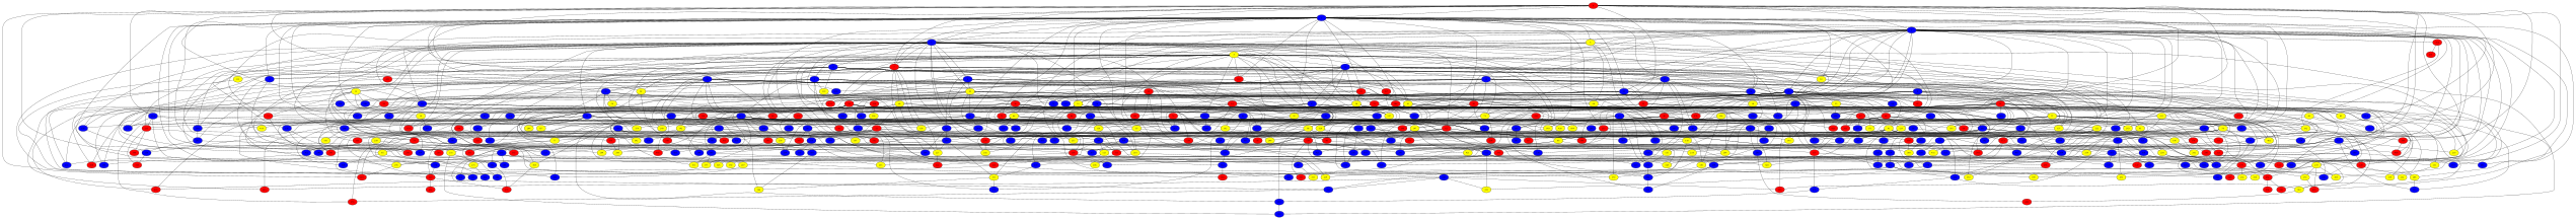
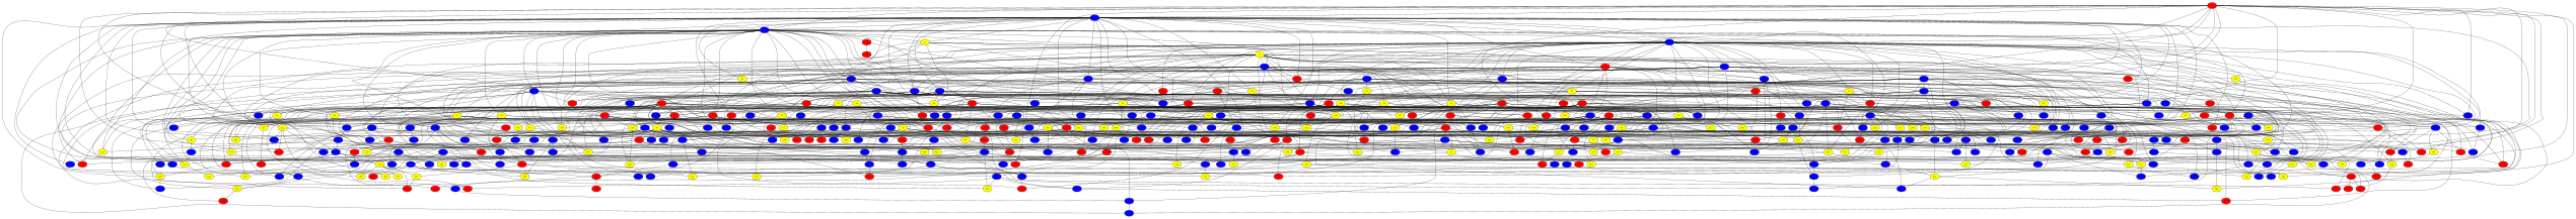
  graph {
    fontname="Liberation Serif"
    node [fillcolor=blue fontname="Liberation Serif" style=filled]
    edge [fontname="Liberation Serif"]
    0 [fillcolor=red]
    1
    2
    3
    7 [fillcolor=red]
    26
    35
    43
    89 [fillcolor=red]
    97
    114
    153
    171 [fillcolor=yellow]
    178
    228
    269
    277
    340 [fillcolor=red]
    347 [fillcolor=red]
    398 [fillcolor=red]
    403 [fillcolor=red]
    6 [fillcolor=yellow]
    10
    14
    16 [fillcolor=yellow]
    17
    19
    29 [fillcolor=red]
    31 [fillcolor=yellow]
    32
    37
    61
    63
    70 [fillcolor=red]
    75 [fillcolor=red]
    80
    82 [fillcolor=yellow]
    88
    92 [fillcolor=yellow]
    101 [fillcolor=red]
    136
    149 [fillcolor=yellow]
    156
    161 [fillcolor=red]
    167
    172
    201
    203 [fillcolor=yellow]
    245
    250
    253 [fillcolor=red]
    274
    281 [fillcolor=red]
    288 [fillcolor=yellow]
    326 [fillcolor=yellow]
    344
    361 [fillcolor=red]
    9
    11
    12
    18 [fillcolor=yellow]
    21
    40 [fillcolor=red]
    44 [fillcolor=yellow]
    46 [fillcolor=red]
    60 [fillcolor=red]
    66 [fillcolor=yellow]
    69 [fillcolor=red]
    71
    72 [fillcolor=yellow]
    74 [fillcolor=red]
    105
    107
    115 [fillcolor=yellow]
    124 [fillcolor=yellow]
    164 [fillcolor=red]
    169
    206
    210 [fillcolor=yellow]
    222 [fillcolor=yellow]
    223
    254 [fillcolor=yellow]
    255 [fillcolor=yellow]
    263 [fillcolor=yellow]
    278 [fillcolor=red]
    301
    314 [fillcolor=red]
    325 [fillcolor=red]
    365 [fillcolor=yellow]
    385
    406 [fillcolor=yellow]
    4
    5
    8 [fillcolor=yellow]
    13
    15 [fillcolor=yellow]
    27
    28 [fillcolor=yellow]
    38 [fillcolor=yellow]
    39 [fillcolor=red]
    53
    56 [fillcolor=yellow]
    62 [fillcolor=red]
    79 [fillcolor=red]
    86 [fillcolor=red]
    99
    110
    112 [fillcolor=red]
    134 [fillcolor=red]
    139 [fillcolor=red]
    140 [fillcolor=red]
    145
    148
    150
    177 [fillcolor=red]
    179 [fillcolor=red]
    188
    193
    195
    204 [fillcolor=yellow]
    215 [fillcolor=red]
    244
    248 [fillcolor=yellow]
    257 [fillcolor=red]
    293 [fillcolor=yellow]
    310 [fillcolor=red]
    342 [fillcolor=yellow]
    343
    370 [fillcolor=yellow]
    404
    410 [fillcolor=red]
    25 [fillcolor=yellow]
    48 [fillcolor=yellow]
    87 [fillcolor=red]
    137 [fillcolor=yellow]
    158 [fillcolor=yellow]
    227 [fillcolor=yellow]
    276 [fillcolor=red]
    329 [fillcolor=yellow]
    409 [fillcolor=red]
    91
    120 [fillcolor=red]
    271 [fillcolor=yellow]
    334
    360 [fillcolor=yellow]
    50 [fillcolor=yellow]
    374 [fillcolor=yellow]
    106
    42
    419 [fillcolor=red]
    275
    384
    330
    146 [fillcolor=red]
    77 [fillcolor=yellow]
    151
    239 [fillcolor=yellow]
    376 [fillcolor=red]
    165
    108
    418 [fillcolor=yellow]
    272
    208
    176
    186
    412 [fillcolor=yellow]
    394
    422
    400 [fillcolor=red]
    98 [fillcolor=yellow]
    104
    197
    264 [fillcolor=yellow]
    261 [fillcolor=red]
    364
    33 [fillcolor=red]
    113 [fillcolor=red]
    45
    118 [fillcolor=yellow]
    417
    320 [fillcolor=red]
    20 [fillcolor=red]
    49
    147 [fillcolor=yellow]
    252 [fillcolor=red]
    30 [fillcolor=yellow]
    182 [fillcolor=red]
    111
    127 [fillcolor=yellow]
    268 [fillcolor=yellow]
    290
    341
    346 [fillcolor=yellow]
    405 [fillcolor=red]
    414
    83 [fillcolor=yellow]
    34 [fillcolor=red]
    126
    202
    131
    217
    266 [fillcolor=red]
    369
    317
    55 [fillcolor=yellow]
    41 [fillcolor=yellow]
    94
    287
    47 [fillcolor=red]
    214
    143 [fillcolor=red]
    162 [fillcolor=yellow]
    209
    389
    234 [fillcolor=yellow]
    135 [fillcolor=yellow]
    220 [fillcolor=red]
    267
    415
    84 [fillcolor=red]
    221
    337
    373
    133 [fillcolor=red]
    348 [fillcolor=yellow]
    116
    367 [fillcolor=red]
    122 [fillcolor=red]
    160 [fillcolor=red]
    213
    168 [fillcolor=red]
    246
    183
    175 [fillcolor=red]
    350 [fillcolor=red]
    351 [fillcolor=yellow]
    356
    196 [fillcolor=yellow]
    205
    289
    249 [fillcolor=yellow]
    180
    235
    247
    392 [fillcolor=yellow]
    399 [fillcolor=yellow]
    295 [fillcolor=yellow]
    226
    304
    358 [fillcolor=red]
    395 [fillcolor=red]
    333
    22 [fillcolor=red]
    152
    231 [fillcolor=yellow]
    256
    273
    302
    366 [fillcolor=red]
    36 [fillcolor=red]
    65 [fillcolor=yellow]
    125
    190
    191
    219 [fillcolor=yellow]
    259
    262 [fillcolor=red]
    282
    285
    200
    73
    57 [fillcolor=yellow]
    100
    141 [fillcolor=yellow]
    142 [fillcolor=yellow]
    308 [fillcolor=yellow]
    78 [fillcolor=yellow]
    24 [fillcolor=red]
    23
    90
    292 [fillcolor=yellow]
    322 [fillcolor=red]
    416
    327
    420 [fillcolor=yellow]
    312
    328 [fillcolor=yellow]
    380
    n289 [fillcolor=yellow label=894]
    129 [fillcolor=yellow]
    170 [fillcolor=red]
    242 [fillcolor=yellow]
    297
    368 [fillcolor=yellow]
    173 [fillcolor=red]
    96 [fillcolor=yellow]
    372
    383 [fillcolor=red]
    324
    67
    298 [fillcolor=red]
    316 [fillcolor=red]
    338
    363 [fillcolor=red]
    163
    199
    339 [fillcolor=yellow]
    159 [fillcolor=yellow]
    185 [fillcolor=yellow]
    192 [fillcolor=yellow]
    401 [fillcolor=red]
    207 [fillcolor=yellow]
    345 [fillcolor=red]
    407
    265 [fillcolor=red]
    388 [fillcolor=yellow]
    155
    397
    119 [fillcolor=yellow]
    138 [fillcolor=red]
    305 [fillcolor=red]
    51
    52 [fillcolor=red]
    68 [fillcolor=yellow]
    85 [fillcolor=yellow]
    189
    233 [fillcolor=yellow]
    236
    280
    306 [fillcolor=yellow]
    132
    184 [fillcolor=red]
    313 [fillcolor=yellow]
    81 [fillcolor=red]
    54
    128
    296
    353 [fillcolor=yellow]
    378
    174
    103
    284 [fillcolor=yellow]
    357 [fillcolor=yellow]
    359
    229 [fillcolor=yellow]
    307
    187 [fillcolor=yellow]
    117 [fillcolor=red]
    240
    386
    426
    299
    300
    241
    283
    157 [fillcolor=red]
    352
    355 [fillcolor=red]
    251 [fillcolor=yellow]
    323
    243 [fillcolor=red]
    181 [fillcolor=yellow]
    362
    303
    390 [fillcolor=yellow]
    64 [fillcolor=red]
    59
    76 [fillcolor=red]
    95 [fillcolor=red]
    109
    198
    309
    166
    212
    331 [fillcolor=yellow]
    332
    421 [fillcolor=yellow]
    425 [fillcolor=red]
    102
    154
    402 [fillcolor=yellow]
    413 [fillcolor=red]
    237
    286 [fillcolor=red]
    336
    349
    58
    225 [fillcolor=red]
    121
    291
    423
    315 [fillcolor=red]
    319
    232 [fillcolor=yellow]
    93
    211
    130
    270 [fillcolor=yellow]
    382 [fillcolor=yellow]
    279
    335 [fillcolor=red]
    311 [fillcolor=red]
    321
    224
    387
    260
    144
    258 [fillcolor=yellow]
    123 [fillcolor=yellow]
    375
    230 [fillcolor=red]
    381
    377 [fillcolor=yellow]
    379 [fillcolor=red]
    424 [fillcolor=red]
    354 [fillcolor=red]
    411 [fillcolor=yellow]
    238 [fillcolor=yellow]
    371 [fillcolor=red]
    294
    216
    318
    218 [fillcolor=yellow]
    393
    391
    408 [fillcolor=red]
    0 -- 1
    0 -- 2
    0 -- 3
    0 -- 7
    0 -- 26
    0 -- 35
    0 -- 43
    0 -- 89
    0 -- 97
    0 -- 114
    0 -- 153
    0 -- 171
    0 -- 178
    0 -- 228
    0 -- 269
    0 -- 277
    0 -- 340
    0 -- 347
    0 -- 398
    0 -- 403
    1 -- 2
    1 -- 3
    1 -- 7
    1 -- 6
    1 -- 10
    1 -- 14
    1 -- 16
    1 -- 17
    1 -- 19
    1 -- 29
    1 -- 31
    1 -- 32
    1 -- 37
    1 -- 61
    1 -- 63
    1 -- 70
    1 -- 75
    1 -- 80
    1 -- 82
    1 -- 88
    1 -- 92
    1 -- 101
    1 -- 136
    1 -- 149
    1 -- 156
    1 -- 161
    1 -- 167
    1 -- 172
    1 -- 201
    1 -- 203
    1 -- 245
    1 -- 250
    1 -- 253
    1 -- 274
    1 -- 281
    1 -- 288
    1 -- 326
    1 -- 344
    1 -- 361
    2 -- 26
    2 -- 6
    2 -- 32
    2 -- 136
    2 -- 9
    2 -- 11
    2 -- 12
    2 -- 18
    2 -- 21
    2 -- 40
    2 -- 44
    2 -- 46
    2 -- 60
    2 -- 66
    2 -- 69
    2 -- 71
    2 -- 72
    2 -- 74
    2 -- 105
    2 -- 107
    2 -- 115
    2 -- 124
    2 -- 164
    2 -- 169
    2 -- 206
    2 -- 210
    2 -- 222
    2 -- 223
    2 -- 254
    2 -- 255
    2 -- 263
    2 -- 278
    2 -- 301
    2 -- 314
    2 -- 325
    2 -- 365
    2 -- 385
    2 -- 406
    3 -- 7
    3 -- 228
    3 -- 4
    3 -- 5
    3 -- 8
    3 -- 13
    3 -- 15
    3 -- 27
    3 -- 28
    3 -- 38
    3 -- 39
    3 -- 53
    3 -- 56
    3 -- 62
    3 -- 79
    3 -- 86
    3 -- 99
    3 -- 110
    3 -- 112
    3 -- 134
    3 -- 139
    3 -- 140
    3 -- 145
    3 -- 148
    3 -- 150
    3 -- 177
    3 -- 179
    3 -- 188
    3 -- 193
    3 -- 195
    3 -- 204
    3 -- 215
    3 -- 244
    3 -- 248
    3 -- 257
    3 -- 293
    3 -- 310
    3 -- 342
    3 -- 343
    3 -- 370
    3 -- 404
    3 -- 410
    7 -- 89
    7 -- 178
    7 -- 10
    7 -- 14
    7 -- 19
    7 -- 15
    7 -- 25
    7 -- 48
    7 -- 87
    7 -- 137
    7 -- 158
    7 -- 227
    7 -- 276
    7 -- 329
    7 -- 409
    26 -- 86
    26 -- 91
    26 -- 120
    26 -- 271
    26 -- 334
    26 -- 360
    35 -- 71
    35 -- 50
    35 -- 374
    35 -- 106
    35 -- 42
    35 -- 419
    35 -- 275
    35 -- 384
    43 -- 63
    43 -- 56
    43 -- 244
    43 -- 330
    43 -- 146
    43 -- 77
    43 -- 151
    43 -- 239
    43 -- 376
    89 -- 195
    89 -- 165
    97 -- 167
    97 -- 293
    97 -- 108
    114 -- 215
    114 -- 418
    114 -- 272
    114 -- 208
    114 -- 176
    178 -- 186
    178 -- 412
    269 -- 301
    269 -- 384
    269 -- 394
    269 -- 422
    398 -- 400
    6 -- 82
    6 -- 40
    6 -- 365
    6 -- 8
    6 -- 98
    6 -- 104
    6 -- 197
    6 -- 264
    10 -- 261
    10 -- 364
    14 -- 278
    14 -- 310
    14 -- 33
    14 -- 113
    14 -- 45
    14 -- 118
    14 -- 417
    16 -- 179
    16 -- 197
    16 -- 320
    17 -- 18
    17 -- 115
    17 -- 140
    17 -- 150
    17 -- 20
    17 -- 49
    17 -- 147
    17 -- 252
    19 -- 35
    19 -- 29
    19 -- 88
    19 -- 245
    19 -- 98
    19 -- 30
    19 -- 182
    19 -- 111
    19 -- 127
    19 -- 268
    19 -- 290
    19 -- 341
    19 -- 346
    19 -- 405
    19 -- 414
    29 -- 69
    29 -- 38
    29 -- 83
    29 -- 34
    29 -- 126
    29 -- 202
    31 -- 44
    31 -- 131
    31 -- 217
    31 -- 266
    31 -- 369
    32 -- 37
    32 -- 71
    32 -- 222
    32 -- 145
    32 -- 419
    32 -- 98
    32 -- 317
    32 -- 55
    32 -- 41
    32 -- 94
    32 -- 287
    32 -- 47
    32 -- 214
    32 -- 143
    32 -- 162
    37 -- 209
    37 -- 389
    37 -- 234
    37 -- 135
    37 -- 220
    37 -- 267
    37 -- 415
    61 -- 84
    63 -- 107
    70 -- 79
    70 -- 330
    70 -- 221
    70 -- 337
    70 -- 373
    75 -- 133
    75 -- 348
    80 -- 267
    80 -- 116
    80 -- 367
    82 -- 122
    82 -- 160
    82 -- 213
    92 -- 253
    92 -- 168
    101 -- 257
    101 -- 290
    101 -- 246
    136 -- 186
    136 -- 183
    136 -- 175
    136 -- 350
    136 -- 351
    136 -- 356
    149 -- 182
    149 -- 196
    156 -- 342
    156 -- 367
    156 -- 205
    156 -- 289
    161 -- 249
    172 -- 180
    172 -- 235
    172 -- 247
    172 -- 392
    172 -- 399
    203 -- 295
    203 -- 226
    245 -- 250
    245 -- 304
    250 -- 358
    253 -- 344
    253 -- 275
    253 -- 395
    288 -- 333
    9 -- 210
    9 -- 99
    9 -- 25
    9 -- 87
    9 -- 91
    9 -- 113
    9 -- 22
    9 -- 152
    9 -- 231
    9 -- 256
    9 -- 273
    9 -- 302
    9 -- 366
    11 -- 35
    11 -- 14
    11 -- 92
    11 -- 12
    11 -- 27
    11 -- 38
    11 -- 113
    11 -- 30
    11 -- 111
    11 -- 55
    11 -- 235
    11 -- 36
    11 -- 65
    11 -- 125
    11 -- 190
    11 -- 191
    11 -- 219
    11 -- 259
    11 -- 262
    11 -- 282
    11 -- 285
    12 -- 75
    12 -- 21
    12 -- 62
    12 -- 134
    12 -- 48
    12 -- 137
    12 -- 165
    12 -- 418
    12 -- 200
    12 -- 73
    12 -- 57
    12 -- 100
    12 -- 141
    12 -- 142
    12 -- 308
    18 -- 124
    18 -- 370
    18 -- 78
    21 -- 61
    21 -- 46
    21 -- 60
    21 -- 39
    21 -- 56
    21 -- 87
    21 -- 400
    21 -- 94
    21 -- 287
    21 -- 22
    21 -- 57
    21 -- 24
    21 -- 23
    21 -- 90
    21 -- 292
    21 -- 322
    21 -- 416
    40 -- 63
    40 -- 149
    40 -- 105
    40 -- 222
    40 -- 146
    40 -- 202
    40 -- 65
    40 -- 327
    40 -- 420
    44 -- 156
    44 -- 193
    44 -- 374
    44 -- 151
    44 -- 45
    44 -- 191
    44 -- 312
    44 -- 328
    44 -- 380
    46 -- 188
    46 -- 137
    46 -- 49
    46 -- 235
    46 -- n289
    46 -- 129
    46 -- 170
    46 -- 242
    46 -- 297
    46 -- 368
    60 -- 66
    60 -- 120
    60 -- 146
    60 -- 337
    60 -- 173
    60 -- 96
    60 -- 372
    60 -- 383
    66 -- 78
    66 -- 324
    66 -- 67
    69 -- 252
    69 -- 96
    71 -- 110
    72 -- 365
    72 -- 215
    72 -- 158
    72 -- 298
    74 -- 80
    74 -- 272
    74 -- 316
    105 -- 369
    107 -- 169
    107 -- 210
    107 -- 333
    107 -- 338
    107 -- 363
    107 -- 163
    115 -- 136
    115 -- 394
    115 -- 199
    115 -- 339
    115 -- 159
    124 -- 176
    124 -- 147
    124 -- 185
    124 -- 192
    164 -- 192
    164 -- 401
    169 -- 201
    169 -- 220
    169 -- 289
    169 -- 219
    169 -- 207
    206 -- 345
    222 -- 344
    222 -- 325
    222 -- 246
    222 -- 392
    222 -- 407
    254 -- 265
    301 -- 388
    4 -- 26
    4 -- 16
    4 -- 314
    4 -- 28
    4 -- 33
    4 -- 131
    4 -- n289
    4 -- 155
    4 -- 397
    5 -- 82
    5 -- 21
    5 -- 217
    5 -- 266
    5 -- 317
    5 -- 209
    5 -- 183
    5 -- 200
    5 -- 24
    5 -- 119
    5 -- 138
    5 -- 305
    8 -- 10
    8 -- 17
    8 -- 31
    8 -- 70
    8 -- 101
    8 -- 11
    8 -- 72
    8 -- 28
    8 -- 188
    8 -- 329
    8 -- 30
    8 -- 182
    8 -- 84
    8 -- 180
    8 -- 22
    8 -- 73
    8 -- 338
    8 -- 51
    8 -- 52
    8 -- 68
    8 -- 85
    8 -- 189
    8 -- 233
    8 -- 236
    8 -- 280
    8 -- 306
    13 -- 17
    13 -- 195
    13 -- 50
    13 -- 374
    13 -- 33
    13 -- 41
    13 -- 100
    13 -- 324
    13 -- 363
    13 -- 119
    13 -- 132
    13 -- 184
    13 -- 313
    15 -- 74
    15 -- 39
    15 -- 217
    15 -- 133
-   15 -- 295
+   181 -- 295
    15 -- 189
    15 -- 81
    27 -- 169
    27 -- 127
    27 -- 247
    27 -- 262
    27 -- 141
    27 -- 142
    27 -- 78
    27 -- 280
    28 -- 43
    28 -- 70
    28 -- 60
    28 -- 107
    28 -- 34
    28 -- 36
    28 -- 185
    28 -- 81
    28 -- 54
    28 -- 128
    28 -- 296
    28 -- 353
    28 -- 378
    38 -- 112
    38 -- 49
    38 -- 127
    38 -- 199
    38 -- 174
    39 -- 89
    39 -- 272
    39 -- 285
    53 -- 153
    53 -- 156
    53 -- 250
    53 -- 197
    53 -- 268
    53 -- 351
    53 -- 297
    53 -- 236
    53 -- 103
    53 -- 284
    53 -- 357
    53 -- 359
    56 -- 276
    56 -- 229
    56 -- 307
    62 -- 97
    62 -- 172
    62 -- 106
    62 -- 77
    62 -- 187
    62 -- 117
    62 -- 240
    62 -- 386
    79 -- 135
    79 -- 246
    79 -- 85
    79 -- 426
    86 -- 152
    99 -- 394
    99 -- 399
    110 -- 202
    110 -- 292
    110 -- 129
    110 -- 159
    112 -- 208
    112 -- 299
    112 -- 300
    134 -- 271
    134 -- 241
    134 -- 283
    139 -- 274
    139 -- 240
    139 -- 157
    139 -- 352
    139 -- 355
    145 -- 251
    145 -- 323
    148 -- 239
    148 -- 363
    148 -- 243
    148 -- 181
    150 -- 223
    150 -- 360
    150 -- 356
    177 -- 192
    188 -- 245
    195 -- 362
    215 -- 340
    215 -- 221
    215 -- 358
    244 -- 403
    244 -- 303
    257 -- 337
    310 -- 390
    25 -- 263
    25 -- 179
    25 -- 118
    25 -- 52
    48 -- 53
    48 -- 405
    48 -- 259
    48 -- 73
    48 -- 155
    48 -- 52
    137 -- 324
    137 -- 332
    227 -- 322
    276 -- 292
    329 -- 338
    329 -- 421
    409 -- 425
    91 -- 395
    91 -- 138
    91 -- 132
    120 -- 269
    120 -- 342
    120 -- 227
    120 -- 425
    271 -- 422
    50 -- 375
    106 -- 134
    106 -- 251
    106 -- 423
    106 -- 311
    106 -- 123
    42 -- 171
    42 -- 268
    42 -- 131
    42 -- 369
    42 -- 350
    42 -- 100
    42 -- 174
    146 -- 423
    77 -- 261
    77 -- 364
    239 -- 294
    165 -- 255
    165 -- 173
    165 -- 166
    165 -- 402
    165 -- 260
    108 -- 347
    108 -- 206
    108 -- 175
    108 -- 185
    208 -- 255
    208 -- 343
    208 -- 239
    176 -- 320
    176 -- 309
    98 -- 103
    98 -- 332
    104 -- 145
    104 -- 397
    264 -- 265
    264 -- 283
    33 -- 148
    33 -- 264
    33 -- 45
    33 -- 47
    33 -- 64
    113 -- 368
    45 -- 173
    45 -- 102
    118 -- 264
    118 -- 381
    118 -- 377
    320 -- 379
    320 -- 424
    20 -- 31
    20 -- 106
    20 -- 229
    20 -- 315
    49 -- 108
    49 -- 166
    147 -- 213
    147 -- 152
    147 -- 237
    252 -- 383
    252 -- 354
    30 -- 75
    30 -- 364
    30 -- 51
    30 -- 103
    30 -- 157
    30 -- 237
    30 -- 286
    30 -- 336
    30 -- 349
    182 -- 340
    182 -- 328
    111 -- 149
    111 -- 148
    111 -- 158
    111 -- 208
    111 -- 143
    111 -- 162
    111 -- 142
    111 -- 322
    111 -- 159
    111 -- 207
    111 -- 388
    111 -- 426
    111 -- 323
    111 -- 291
    127 -- 329
    341 -- 379
    83 -- 206
    34 -- 43
    34 -- 61
    34 -- 281
    34 -- 46
    34 -- 275
    34 -- 287
    34 -- 209
    34 -- 234
    34 -- 249
    34 -- 51
    34 -- 187
    34 -- 224
    34 -- 216
    126 -- 161
    126 -- 376
    126 -- 241
    126 -- 371
    202 -- 298
    55 -- 171
    55 -- 228
    55 -- 72
    55 -- 211
    41 -- 108
    41 -- 221
    41 -- 205
    41 -- 163
    41 -- 155
    41 -- 157
    41 -- 121
    41 -- 211
    41 -- 335
    41 -- 123
    94 -- 211
    287 -- 294
    47 -- 361
    47 -- 196
    47 -- 65
    47 -- 297
    47 -- 93
    214 -- 333
    143 -- 377
    143 -- 318
    143 -- 218
    162 -- 343
    162 -- 168
    135 -- 174
    220 -- 288
    84 -- 86
    84 -- 122
    84 -- 327
    221 -- 421
    221 -- 286
    133 -- 281
    116 -- 193
    116 -- 316
    116 -- 233
    116 -- 144
    122 -- 323
    160 -- 199
    213 -- 395
    168 -- 204
    168 -- 220
    168 -- 366
    168 -- 388
    246 -- 414
    183 -- 212
    175 -- 234
    175 -- 270
    175 -- 321
-   196 -- 242
+   115 -- 242
    289 -- 370
    289 -- 352
    289 -- 391
    235 -- 382
    235 -- 279
    247 -- 412
    247 -- 350
    247 -- 352
    247 -- 425
    295 -- 403
    226 -- 252
    22 -- 40
    22 -- 177
    22 -- 25
    22 -- 42
    22 -- 186
    22 -- 83
    22 -- 41
    22 -- 47
    22 -- 214
    22 -- 389
    22 -- 183
    22 -- 231
    22 -- 259
    22 -- 90
    22 -- 67
    22 -- 68
    22 -- 241
    22 -- 102
    22 -- 154
    22 -- 402
    22 -- 413
    152 -- 326
    152 -- 412
    152 -- 348
    152 -- 308
    152 -- 328
    152 -- 319
    231 -- 232
    256 -- 274
    273 -- 312
    36 -- 223
    36 -- 330
    36 -- 104
    36 -- 111
    36 -- 126
    36 -- 175
    36 -- 366
    36 -- 262
    36 -- 282
    36 -- 90
    36 -- 378
    36 -- 93
    65 -- 265
    125 -- 153
    125 -- 150
    125 -- 243
    125 -- 130
    191 -- 304
    191 -- 200
    219 -- 410
    219 -- 308
    219 -- 306
    219 -- 355
    219 -- 270
    285 -- 320
    285 -- 335
    200 -- 325
    200 -- 227
    200 -- 341
    200 -- 331
    57 -- 253
    57 -- 254
    57 -- 261
    57 -- 162
    57 -- 170
    57 -- 339
    57 -- 299
    57 -- 402
    57 -- 311
    57 -- 321
    100 -- 117
    100 -- 224
    100 -- 387
    141 -- 260
    142 -- 160
    142 -- 144
    142 -- 258
    78 -- 97
    78 -- 79
    78 -- 99
    78 -- 140
    78 -- 226
    78 -- 125
    24 -- 278
    24 -- 64
    24 -- 59
    24 -- 76
    24 -- 95
    24 -- 109
    24 -- 198
    24 -- 309
    23 -- 69
    23 -- 129
    90 -- 288
    90 -- 168
    90 -- 170
    90 -- 96
    90 -- 305
    90 -- 117
    90 -- 421
    90 -- 238
    90 -- 371
    327 -- 419
    312 -- 335
    380 -- 393
    129 -- 248
    129 -- 348
    129 -- 303
    170 -- 286
    170 -- 218
    297 -- 373
    368 -- 379
    173 -- 254
    173 -- 417
    173 -- 289
    173 -- 407
    96 -- 295
    96 -- 240
    96 -- 232
    67 -- 382
    363 -- 368
    163 -- 314
    163 -- 385
    163 -- 353
    163 -- 336
    199 -- 351
    199 -- 231
    199 -- 377
    159 -- 319
    159 -- 311
    185 -- 293
    185 -- 229
    192 -- 398
    192 -- 373
    207 -- 309
    119 -- 166
    138 -- 256
    51 -- 126
    51 -- 190
    51 -- 68
    51 -- 81
    51 -- 58
    52 -- 133
    52 -- 116
    52 -- 304
    52 -- 285
    52 -- 138
    52 -- 85
    52 -- 109
    52 -- 225
    68 -- 88
    68 -- 367
    68 -- 141
    68 -- 95
    68 -- 121
    68 -- 291
    68 -- 423
    85 -- 180
    85 -- 359
    189 -- 296
    189 -- 332
    236 -- 315
    132 -- 406
    132 -- 204
    132 -- 213
    132 -- 205
    132 -- 378
    184 -- 243
    184 -- 349
    184 -- 230
    313 -- 355
    81 -- 372
    54 -- 203
    54 -- 74
    54 -- 124
    54 -- 392
    54 -- 123
    54 -- 375
    54 -- 381
    128 -- 414
    174 -- 381
    103 -- 256
    103 -- 411
    307 -- 339
    283 -- 353
    157 -- 347
    157 -- 279
    352 -- 376
    251 -- 341
    251 -- 302
    243 -- 266
    303 -- 385
    64 -- 269
    64 -- 276
    64 -- 305
    64 -- 93
    59 -- 62
    59 -- 273
    76 -- 80
    76 -- 190
    76 -- 282
    76 -- 331
    109 -- 203
    109 -- 267
    109 -- 249
    109 -- 273
    109 -- 154
    109 -- 216
    198 -- 413
    212 -- 417
    331 -- 346
    331 -- 372
    154 -- 172
    154 -- 345
    154 -- 349
    237 -- 318
    286 -- 307
    58 -- 139
    58 -- 382
    225 -- 415
    225 -- 327
    121 -- 238
    291 -- 302
    315 -- 400
    315 -- 411
    319 -- 331
    130 -- 277
    130 -- 233
    270 -- 410
    382 -- 408
    279 -- 291
    311 -- 406
    260 -- 408
    258 -- 405
    258 -- 362
    123 -- 178
    123 -- 176
    123 -- 225
    230 -- 263
    230 -- 420
    230 -- 362
    230 -- 391
    381 -- 391
    377 -- 404
    238 -- 416
    238 -- 386
    216 -- 404
    216 -- 280
    216 -- 296
    216 -- 307
    216 -- 321
    318 -- 346
  }
